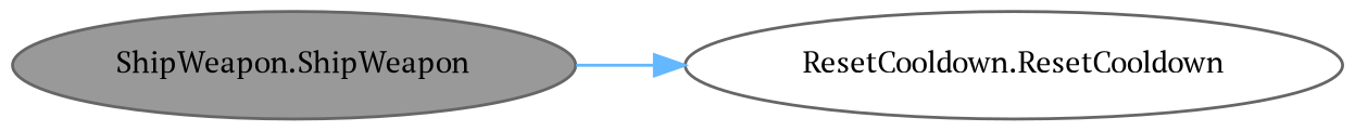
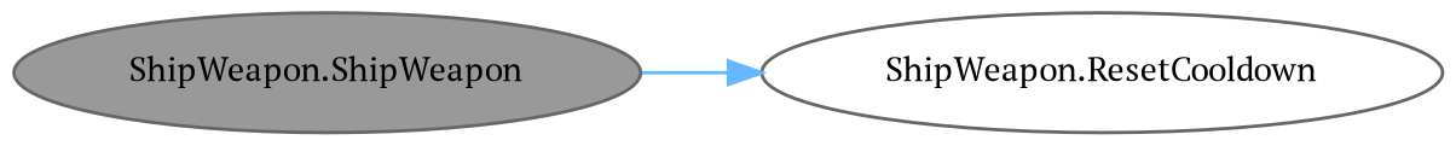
  digraph {
    rankdir=LR
    fontname="PT Serif"
    node [fontname="PT Serif" fontsize=10 margin=0.1 style=filled]
    n1 [color=gray40 fillcolor=grey60 fontcolor=black height=0.2 label="ShipWeapon.ShipWeapon" width=0.4]
-   n2 [color=grey40 fillcolor=white height=0.2 label="ResetCooldown.ResetCooldown" width=0.4]
+   n2 [color=grey40 fillcolor=white height=0.2 label="ShipWeapon.ResetCooldown" width=0.4]
    n1 -> n2 [color=steelblue1 fontname="PT Serif" fontsize=10 labelfontname=Helvetica labelfontsize=10 style=solid]
  }
